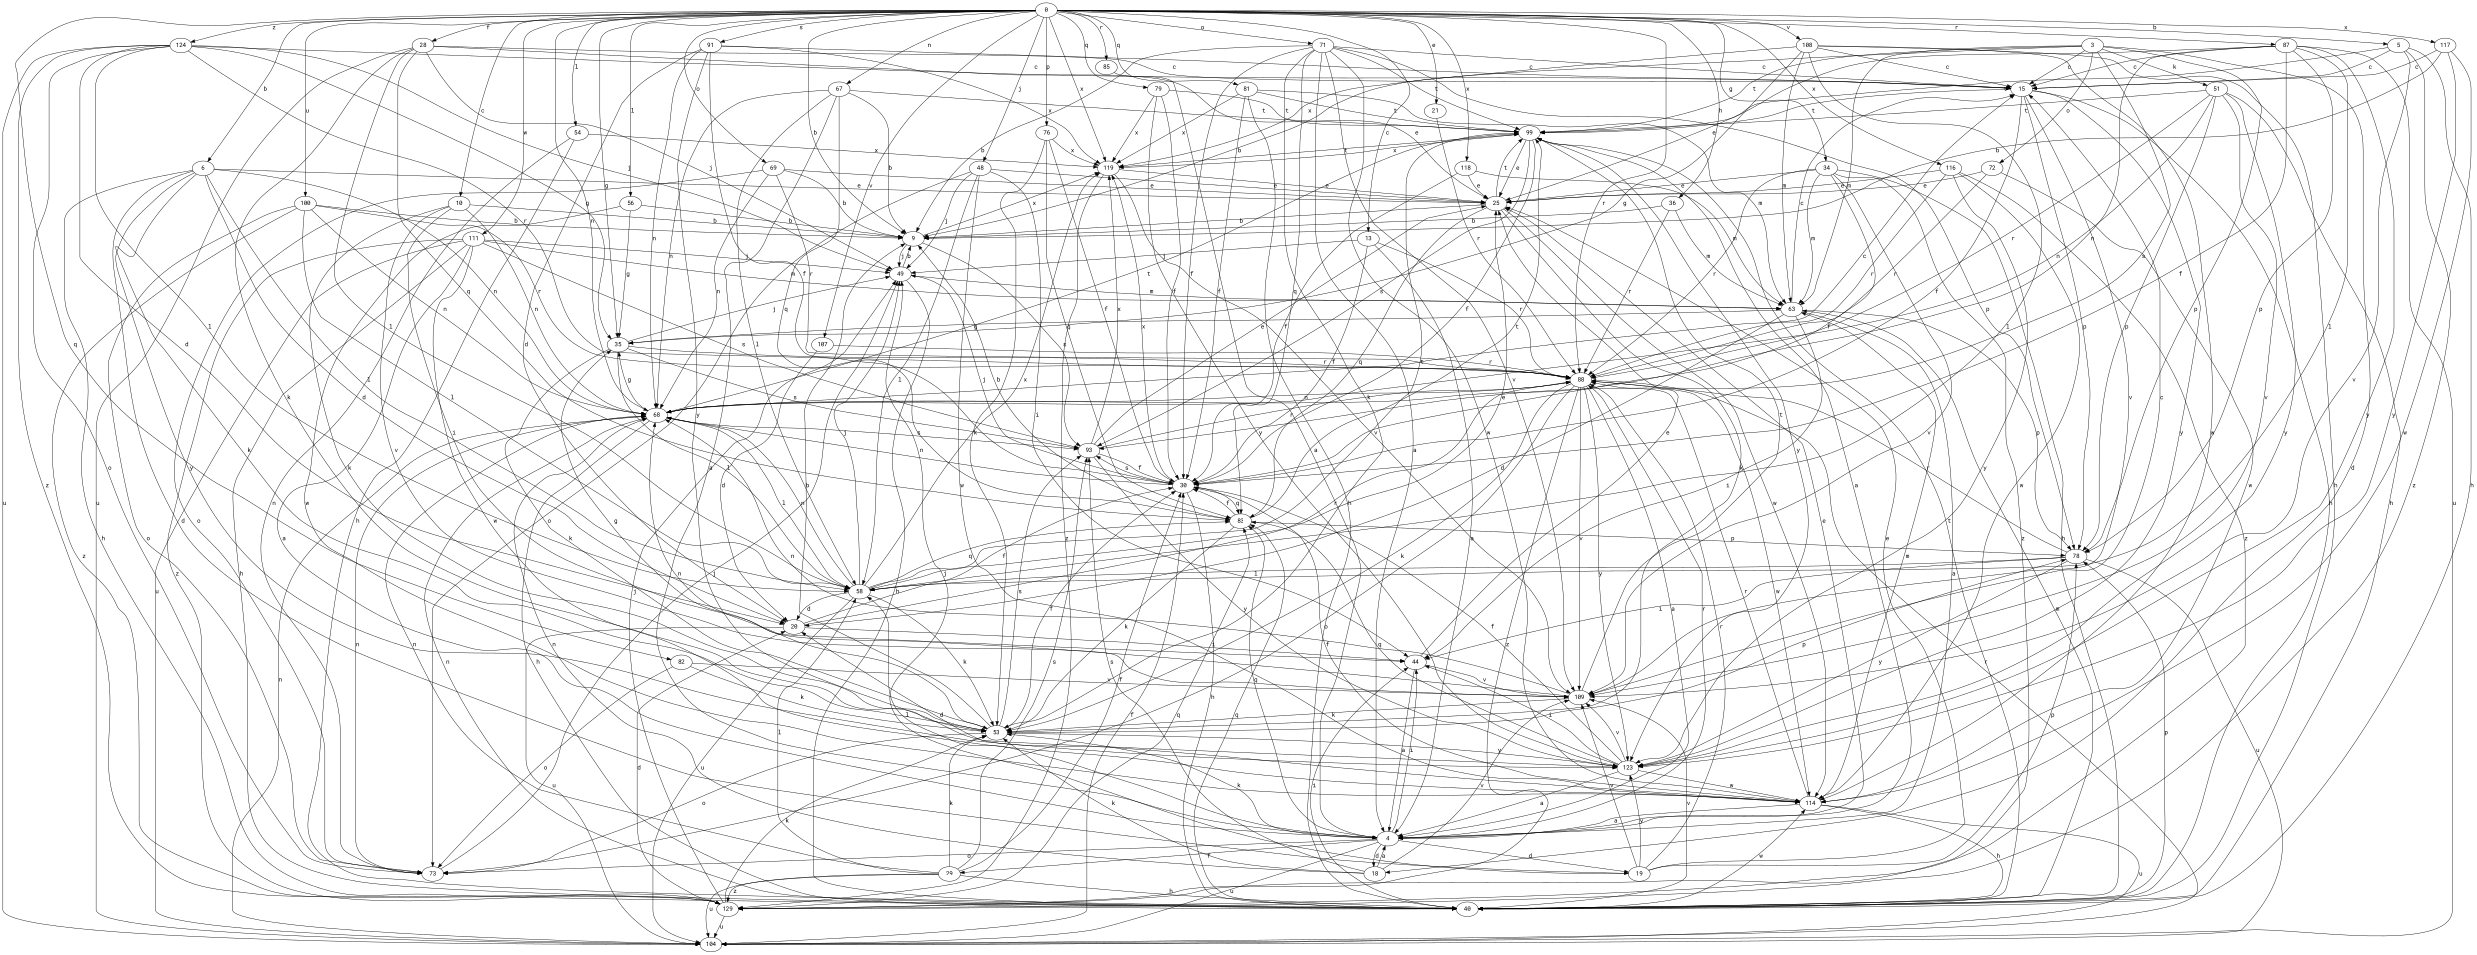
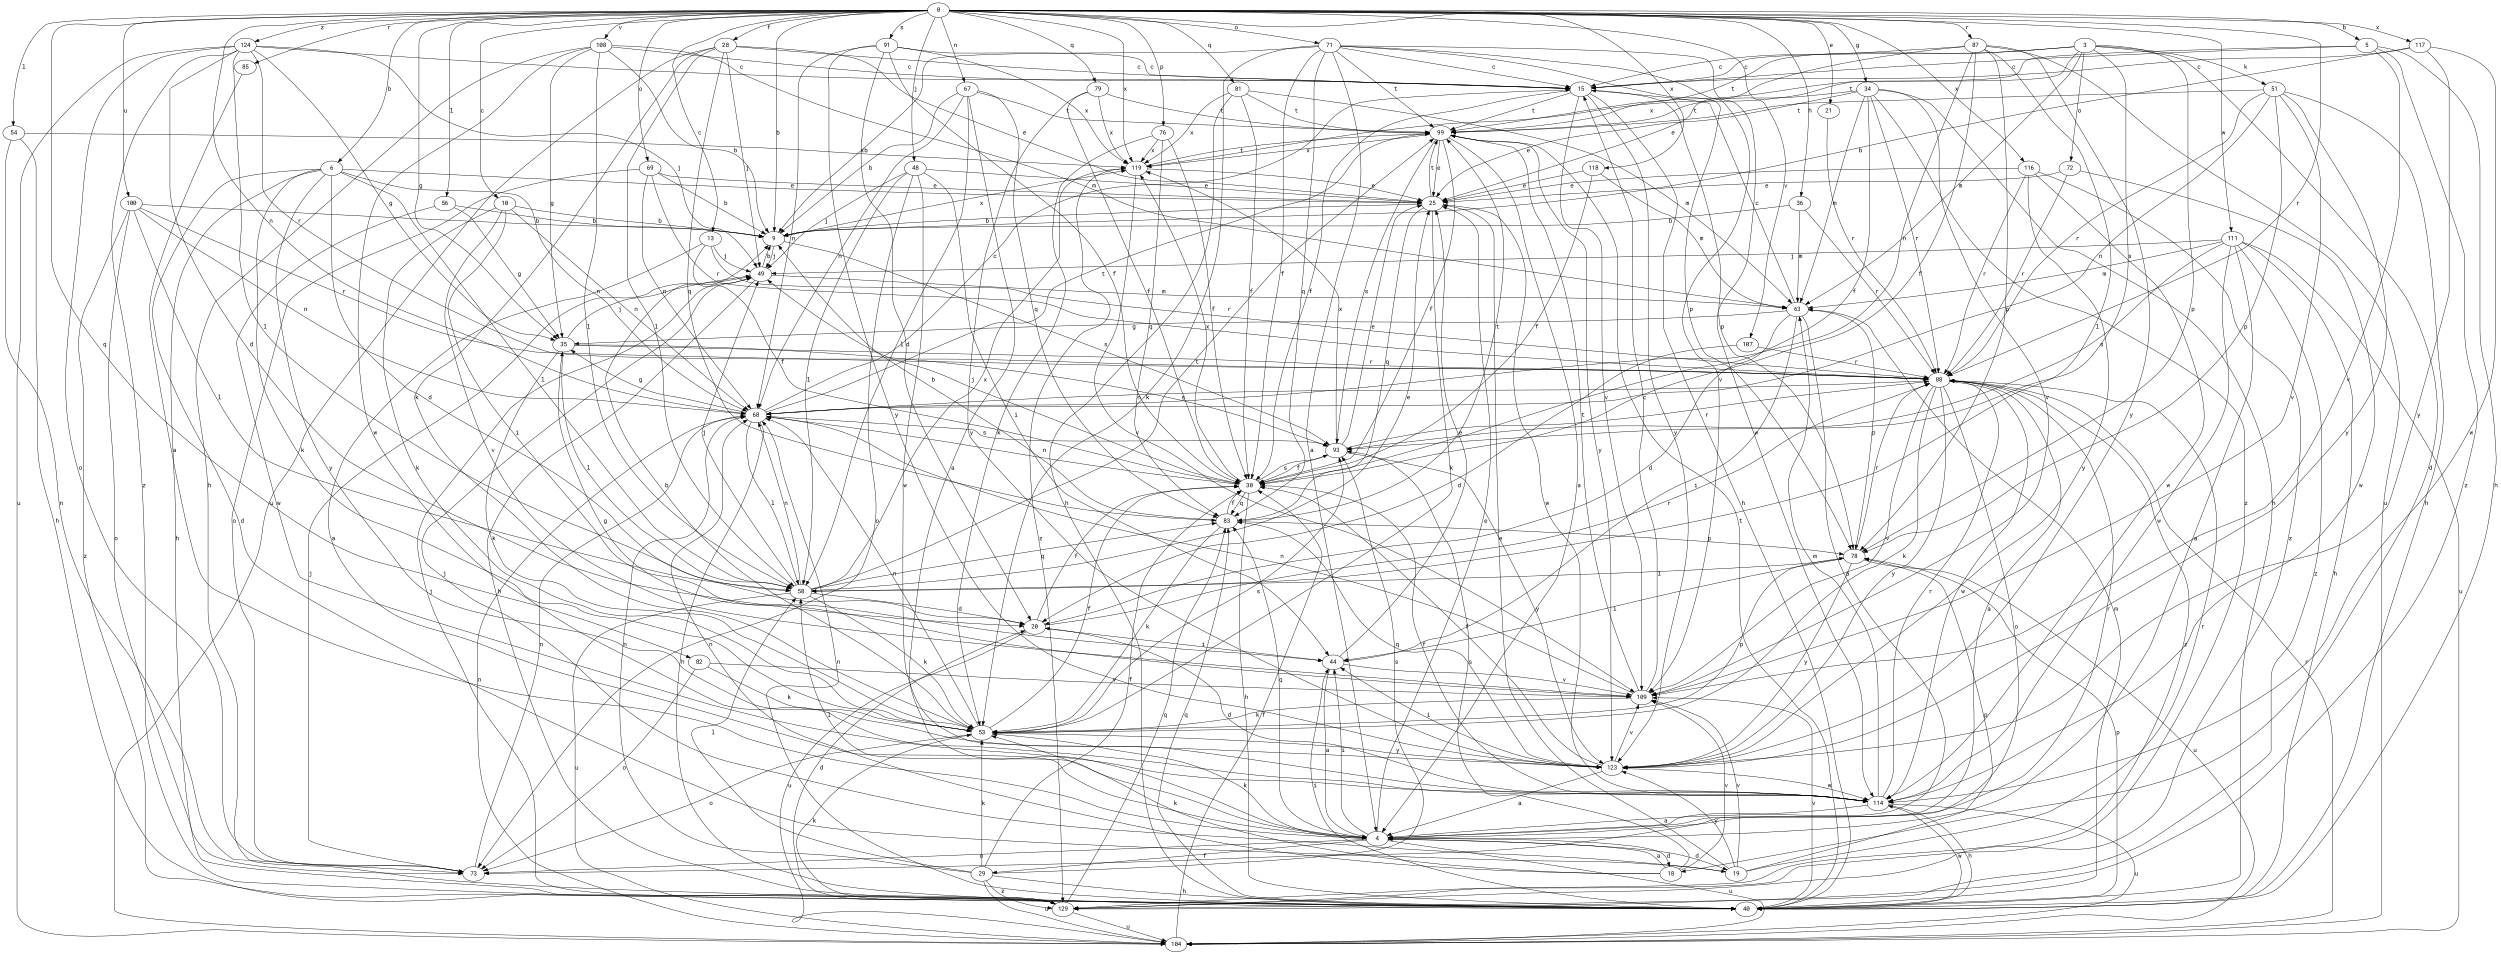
  strict digraph {
    fontname="Roboto Mono"
    node [fontname="Roboto Mono"]
    edge [fontname="Roboto Mono"]
    0
    5
    6
    9
    10
    13
    21
    28
    34
    35
    36
    48
    54
    56
    67
    68
    69
    71
    76
    79
    81
    82
    85
    87
    88
    91
    100
    107
    108
    111
    116
    117
    118
    119
    124
    15
    99
    40
    109
    129
    19
    25
    53
    58
    20
    123
    93
    49
    44
    4
    30
    83
    104
    63
    73
    114
    78
    3
    18
    51
    72
    29
    0 -> 5 [label=b]
    0 -> 6 [label=b]
    0 -> 9 [label=b]
    0 -> 10 [label=c]
    0 -> 13 [label=c]
    0 -> 21 [label=e]
    0 -> 28 [label=f]
    0 -> 34 [label=g]
    0 -> 35 [label=g]
    0 -> 36 [label=h]
    0 -> 48 [label=j]
    0 -> 54 [label=l]
    0 -> 56 [label=l]
    0 -> 67 [label=n]
    0 -> 68 [label=n]
    0 -> 69 [label=o]
    0 -> 71 [label=o]
    0 -> 76 [label=p]
    0 -> 79 [label=q]
    0 -> 81 [label=q]
    0 -> 82 [label=q]
    0 -> 85 [label=r]
    0 -> 87 [label=r]
    0 -> 88 [label=r]
    0 -> 91 [label=s]
    0 -> 100 [label=u]
    0 -> 107 [label=v]
    0 -> 108 [label=v]
    0 -> 111 [label=w]
    0 -> 116 [label=x]
    0 -> 117 [label=x]
    0 -> 118 [label=x]
    0 -> 119 [label=x]
    0 -> 124 [label=z]
    5 -> 15 [label=c]
    5 -> 99 [label=t]
    5 -> 40 [label=h]
    5 -> 109 [label=v]
    5 -> 129 [label=z]
    6 -> 68 [label=n]
    6 -> 40 [label=h]
    6 -> 19 [label=d]
    6 -> 25 [label=e]
    6 -> 53 [label=k]
    6 -> 58 [label=l]
    6 -> 20 [label=d]
    6 -> 123 [label=y]
    9 -> 119 [label=x]
    9 -> 93 [label=s]
    9 -> 49 [label=j]
    10 -> 9 [label=b]
    10 -> 68 [label=n]
    10 -> 109 [label=v]
    10 -> 53 [label=k]
    10 -> 44 [label=i]
    13 -> 88 [label=r]
    13 -> 49 [label=j]
    13 -> 4 [label=a]
    13 -> 30 [label=f]
    21 -> 88 [label=r]
    28 -> 15 [label=c]
    28 -> 25 [label=e]
    28 -> 53 [label=k]
    28 -> 58 [label=l]
    28 -> 49 [label=j]
    28 -> 83 [label=q]
    28 -> 104 [label=u]
    34 -> 88 [label=r]
+   34 -> 99 [label=t]
    34 -> 40 [label=h]
    34 -> 109 [label=v]
    34 -> 129 [label=z]
    34 -> 25 [label=e]
    34 -> 30 [label=f]
    34 -> 63 [label=m]
    35 -> 88 [label=r]
    35 -> 53 [label=k]
    35 -> 58 [label=l]
    35 -> 93 [label=s]
    35 -> 49 [label=j]
    36 -> 9 [label=b]
    36 -> 88 [label=r]
    36 -> 63 [label=m]
    48 -> 25 [label=e]
    48 -> 58 [label=l]
    48 -> 49 [label=j]
    48 -> 44 [label=i]
    48 -> 73 [label=o]
    48 -> 114 [label=w]
    54 -> 119 [label=x]
    54 -> 40 [label=h]
    54 -> 73 [label=n]
    56 -> 9 [label=b]
    56 -> 35 [label=g]
    56 -> 114 [label=w]
    67 -> 9 [label=b]
    67 -> 68 [label=n]
    67 -> 99 [label=t]
    67 -> 58 [label=l]
    67 -> 4 [label=a]
    67 -> 83 [label=q]
    68 -> 35 [label=g]
    68 -> 15 [label=c]
    68 -> 99 [label=t]
    68 -> 40 [label=h]
    68 -> 58 [label=l]
    68 -> 93 [label=s]
    69 -> 9 [label=b]
    69 -> 68 [label=n]
    69 -> 88 [label=r]
    69 -> 25 [label=e]
    69 -> 73 [label=o]
    71 -> 9 [label=b]
    71 -> 15 [label=c]
    71 -> 99 [label=t]
    71 -> 109 [label=v]
    71 -> 53 [label=k]
    71 -> 4 [label=a]
    71 -> 30 [label=f]
    71 -> 83 [label=q]
    71 -> 114 [label=w]
    71 -> 78 [label=p]
    76 -> 119 [label=x]
    76 -> 53 [label=k]
    76 -> 30 [label=f]
    76 -> 83 [label=q]
    79 -> 119 [label=x]
    79 -> 99 [label=t]
    79 -> 123 [label=y]
    79 -> 30 [label=f]
    81 -> 119 [label=x]
    81 -> 99 [label=t]
    81 -> 40 [label=h]
    81 -> 30 [label=f]
    81 -> 63 [label=m]
    82 -> 109 [label=v]
    82 -> 53 [label=k]
    82 -> 73 [label=o]
    85 -> 4 [label=a]
    87 -> 68 [label=n]
    87 -> 15 [label=c]
    87 -> 25 [label=e]
    87 -> 58 [label=l]
    87 -> 123 [label=y]
    87 -> 30 [label=f]
    87 -> 104 [label=u]
    87 -> 78 [label=p]
    88 -> 68 [label=n]
    88 -> 109 [label=v]
    88 -> 129 [label=z]
    88 -> 53 [label=k]
    88 -> 123 [label=y]
    88 -> 4 [label=a]
    88 -> 73 [label=o]
    88 -> 114 [label=w]
    91 -> 68 [label=n]
    91 -> 119 [label=x]
    91 -> 15 [label=c]
    91 -> 20 [label=d]
    91 -> 123 [label=y]
    91 -> 30 [label=f]
    100 -> 9 [label=b]
    100 -> 68 [label=n]
    100 -> 88 [label=r]
    100 -> 129 [label=z]
    100 -> 58 [label=l]
    100 -> 73 [label=o]
    107 -> 88 [label=r]
    107 -> 20 [label=d]
    108 -> 9 [label=b]
    108 -> 35 [label=g]
    108 -> 15 [label=c]
    108 -> 40 [label=h]
    108 -> 58 [label=l]
    108 -> 63 [label=m]
    108 -> 114 [label=w]
    111 -> 40 [label=h]
    111 -> 129 [label=z]
    111 -> 93 [label=s]
    111 -> 49 [label=j]
    111 -> 4 [label=a]
    111 -> 104 [label=u]
    111 -> 63 [label=m]
    111 -> 114 [label=w]
    116 -> 88 [label=r]
    116 -> 129 [label=z]
    116 -> 25 [label=e]
    116 -> 123 [label=y]
    116 -> 114 [label=w]
    117 -> 9 [label=b]
    117 -> 15 [label=c]
    117 -> 123 [label=y]
    117 -> 114 [label=w]
    118 -> 25 [label=e]
    118 -> 30 [label=f]
    118 -> 63 [label=m]
    119 -> 99 [label=t]
    119 -> 109 [label=v]
    119 -> 129 [label=z]
    119 -> 25 [label=e]
    124 -> 35 [label=g]
    124 -> 88 [label=r]
    124 -> 15 [label=c]
    124 -> 129 [label=z]
    124 -> 58 [label=l]
    124 -> 20 [label=d]
    124 -> 49 [label=j]
    124 -> 104 [label=u]
    124 -> 73 [label=o]
    15 -> 99 [label=t]
    15 -> 40 [label=h]
    15 -> 109 [label=v]
    15 -> 123 [label=y]
    15 -> 30 [label=f]
    15 -> 78 [label=p]
    99 -> 119 [label=x]
    99 -> 25 [label=e]
    99 -> 123 [label=y]
    99 -> 93 [label=s]
    99 -> 4 [label=a]
    99 -> 30 [label=f]
    40 -> 68 [label=n]
    40 -> 99 [label=t]
    40 -> 109 [label=v]
    40 -> 44 [label=i]
    40 -> 83 [label=q]
    40 -> 63 [label=m]
    40 -> 114 [label=w]
    40 -> 78 [label=p]
    109 -> 35 [label=g]
    109 -> 68 [label=n]
    109 -> 15 [label=c]
    109 -> 99 [label=t]
    109 -> 53 [label=k]
    129 -> 53 [label=k]
    129 -> 20 [label=d]
    129 -> 49 [label=j]
    129 -> 83 [label=q]
    129 -> 104 [label=u]
    19 -> 88 [label=r]
    19 -> 109 [label=v]
    19 -> 25 [label=e]
    19 -> 123 [label=y]
    19 -> 49 [label=j]
    19 -> 78 [label=p]
    25 -> 9 [label=b]
    25 -> 99 [label=t]
    25 -> 53 [label=k]
    25 -> 83 [label=q]
    25 -> 114 [label=w]
    53 -> 9 [label=b]
    53 -> 68 [label=n]
    53 -> 123 [label=y]
    53 -> 93 [label=s]
    53 -> 30 [label=f]
    53 -> 73 [label=o]
    53 -> 78 [label=p]
    58 -> 68 [label=n]
    58 -> 119 [label=x]
    58 -> 99 [label=t]
    58 -> 25 [label=e]
    58 -> 53 [label=k]
    58 -> 20 [label=d]
    58 -> 49 [label=j]
    58 -> 83 [label=q]
    58 -> 104 [label=u]
    20 -> 88 [label=r]
    20 -> 44 [label=i]
    20 -> 30 [label=f]
    20 -> 104 [label=u]
    123 -> 109 [label=v]
    123 -> 44 [label=i]
    123 -> 4 [label=a]
    123 -> 30 [label=f]
    123 -> 83 [label=q]
    123 -> 114 [label=w]
    93 -> 88 [label=r]
    93 -> 119 [label=x]
    93 -> 25 [label=e]
    93 -> 123 [label=y]
    93 -> 30 [label=f]
    49 -> 9 [label=b]
    49 -> 40 [label=h]
    49 -> 63 [label=m]
    44 -> 109 [label=v]
    44 -> 25 [label=e]
    44 -> 4 [label=a]
    4 -> 88 [label=r]
    4 -> 19 [label=d]
    4 -> 25 [label=e]
    4 -> 53 [label=k]
    4 -> 58 [label=l]
    4 -> 44 [label=i]
    4 -> 83 [label=q]
    4 -> 104 [label=u]
    4 -> 73 [label=o]
    4 -> 18 [label=d]
    4 -> 29 [label=f]
    30 -> 68 [label=n]
    30 -> 119 [label=x]
    30 -> 40 [label=h]
    30 -> 93 [label=s]
    30 -> 49 [label=j]
    30 -> 83 [label=q]
    83 -> 9 [label=b]
    83 -> 99 [label=t]
    83 -> 53 [label=k]
    83 -> 30 [label=f]
    83 -> 78 [label=p]
    104 -> 68 [label=n]
    104 -> 88 [label=r]
    104 -> 30 [label=f]
    63 -> 35 [label=g]
    63 -> 15 [label=c]
    63 -> 20 [label=d]
    63 -> 44 [label=i]
    63 -> 4 [label=a]
    63 -> 78 [label=p]
    73 -> 68 [label=n]
    73 -> 49 [label=j]
    114 -> 88 [label=r]
    114 -> 40 [label=h]
    114 -> 20 [label=d]
    114 -> 4 [label=a]
    114 -> 30 [label=f]
    114 -> 104 [label=u]
    114 -> 63 [label=m]
    78 -> 88 [label=r]
    78 -> 58 [label=l]
    78 -> 123 [label=y]
    78 -> 44 [label=i]
    78 -> 104 [label=u]
    3 -> 119 [label=x]
    3 -> 15 [label=c]
    3 -> 99 [label=t]
    3 -> 93 [label=s]
    3 -> 63 [label=m]
    3 -> 78 [label=p]
    3 -> 18 [label=d]
    3 -> 51 [label=k]
    3 -> 72 [label=o]
    18 -> 68 [label=n]
    18 -> 109 [label=v]
    18 -> 53 [label=k]
    18 -> 93 [label=s]
    18 -> 4 [label=a]
    51 -> 68 [label=n]
    51 -> 88 [label=r]
    51 -> 99 [label=t]
    51 -> 40 [label=h]
    51 -> 109 [label=v]
    51 -> 123 [label=y]
    51 -> 78 [label=p]
    72 -> 88 [label=r]
    72 -> 25 [label=e]
    72 -> 114 [label=w]
    29 -> 68 [label=n]
    29 -> 40 [label=h]
    29 -> 129 [label=z]
    29 -> 53 [label=k]
    29 -> 58 [label=l]
    29 -> 93 [label=s]
    29 -> 30 [label=f]
    29 -> 104 [label=u]
  }
